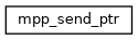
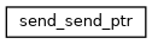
  digraph {
    rankdir=LR
-   n1 [color=black fillcolor=white fontname=Helvetica fontsize=10 height=0.2 label=mpp_send_ptr shape=record style=filled width=0.4]
+   n1 [color=black fillcolor=white fontname=Helvetica fontsize=10 height=0.2 label=send_send_ptr shape=record style=filled width=0.4]
  }
